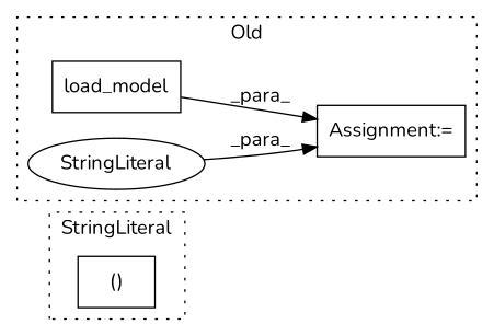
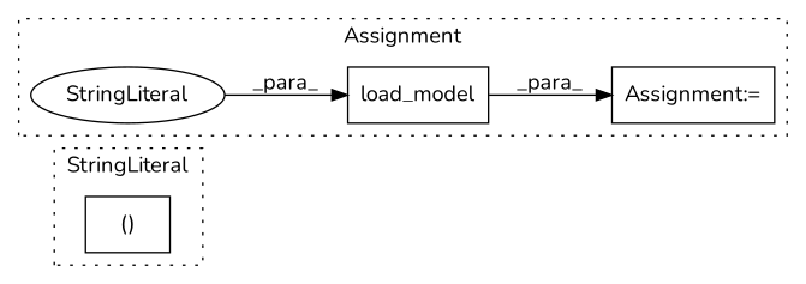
  digraph {
    fontname=Nunito
    rankdir=LR
    node [fontname=Nunito shape=box]
    edge [fontname=Nunito]
    n1 [a=106 l=15 label="()" s=6077]
    n2 [a=32 l="11,1" label=load_model s="7053,7082"]
    n3 [a=7 l=1 label="Assignment:=" s=7052]
    n4 [a=45 l=18 label=StringLiteral s=7064 shape=ellipse]
    subgraph cluster_1 {
      label=StringLiteral
      style=dotted
      n1
    }
    subgraph cluster_2 {
-     label=Old
+     label=Assignment
      style=dotted
      n2
      n3
      n4
    }
    n2 -> n3 [label=_para_]
-   n4 -> n3 [label=_para_]
+   n4 -> n2 [label=_para_]
  }
